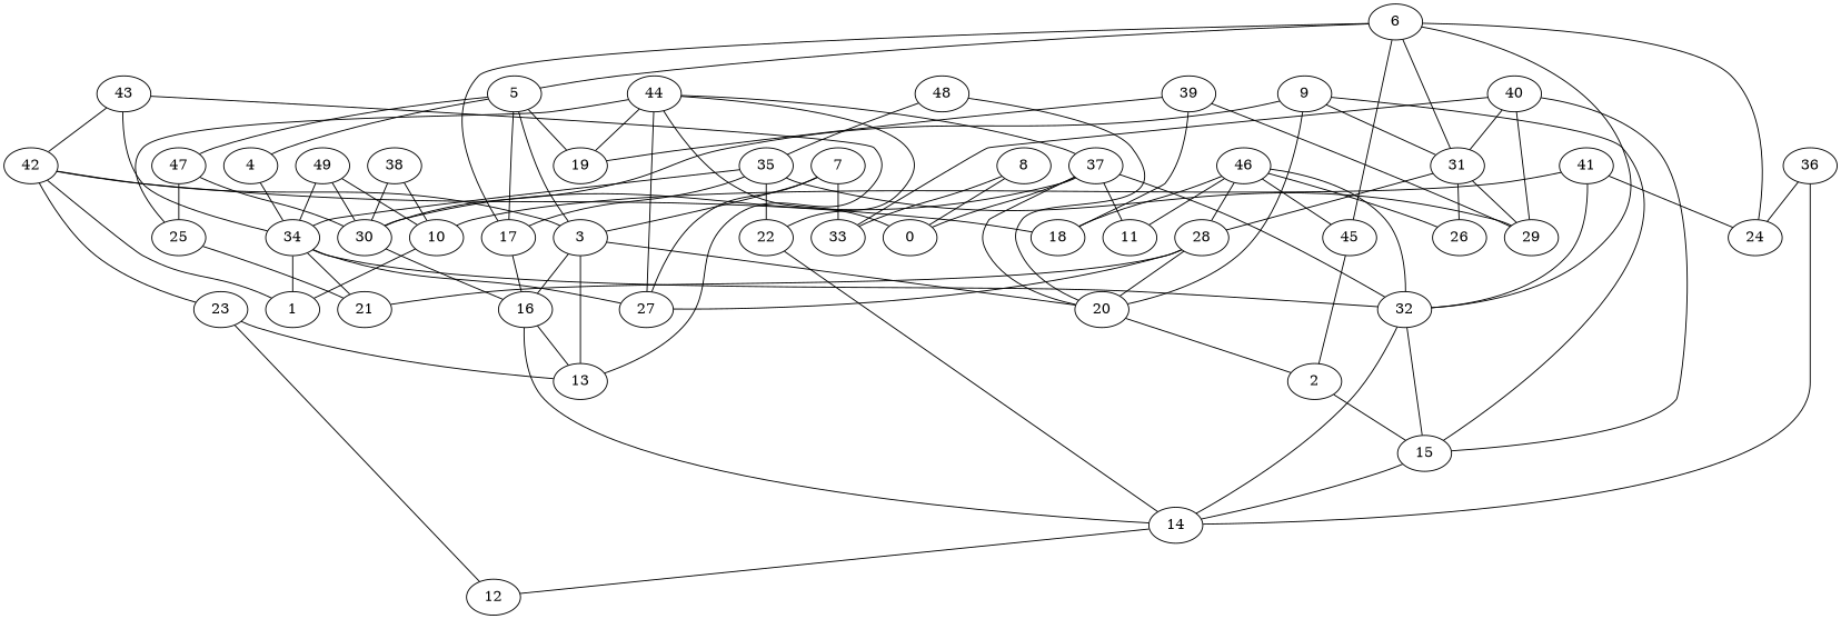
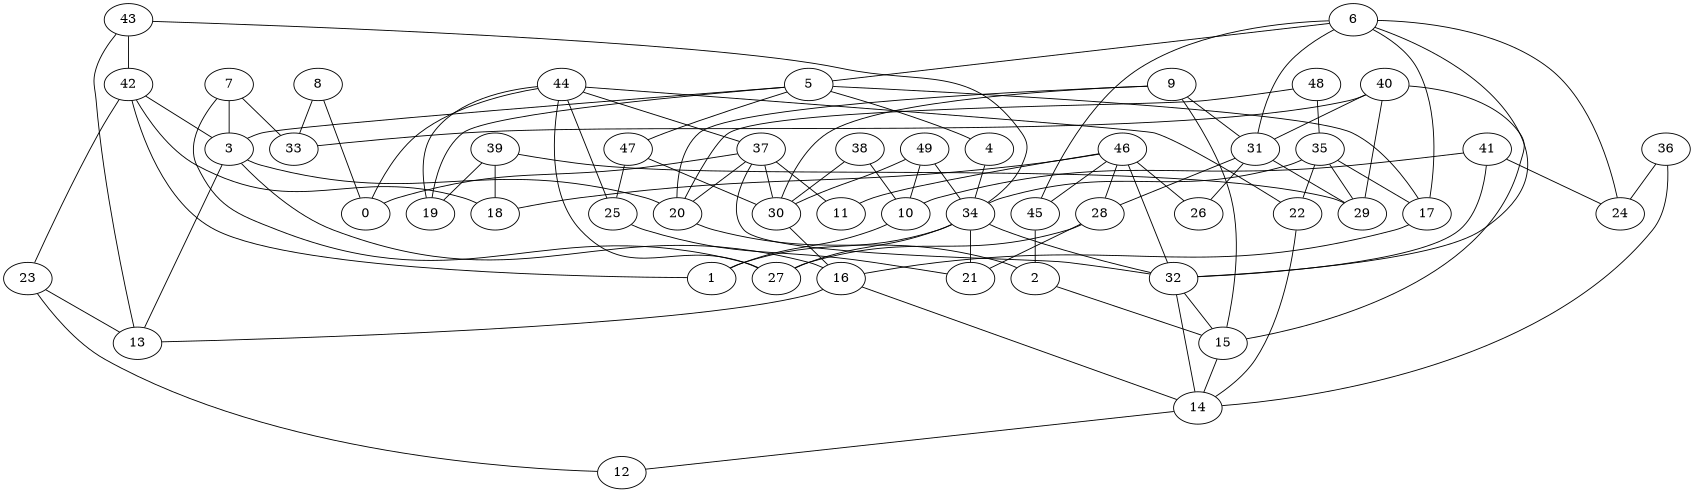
  digraph {
    edge [color=black dir=none]
    43
    13
    34
    42
    1
    32
    27
    21
    23
    3
    18
    49
    10
    30
    16
    12
    20
    35
    22
    17
    29
    14
    15
    36
    24
    39
    19
    37
    0
    11
    2
    46
    28
    26
    45
    7
    33
    41
    38
    8
    48
    5
    4
    47
    25
    44
    9
    31
    40
    6
    subgraph sub_1 {
      43
      13
      34
      42
      1
      32
      27
      21
      23
      3
      18
      49
      10
      30
      16
      12
      20
      35
      22
      17
      29
      14
      15
      36
      24
      39
      19
      37
      0
      11
      2
      46
      28
      26
      45
      7
      33
      41
      38
      8
      48
      5
      4
      47
      25
      44
      9
      31
      40
      6
    }
    43 -> 13
    43 -> 34
    43 -> 42
    34 -> 1
    34 -> 32
    34 -> 27
    34 -> 21
    42 -> 1
    42 -> 23
    42 -> 3
    42 -> 18
    32 -> 14
    32 -> 15
    23 -> 13
    23 -> 12
    3 -> 13
    3 -> 16
    3 -> 20
    49 -> 34
    49 -> 10
    49 -> 30
    10 -> 1
    30 -> 16
    16 -> 13
    16 -> 14
    20 -> 2
    35 -> 34
    35 -> 22
    35 -> 17
    35 -> 29
    22 -> 14
    17 -> 16
    14 -> 12
    15 -> 14
    36 -> 14
    36 -> 24
    39 -> 18
    39 -> 29
    39 -> 19
    37 -> 32
    37 -> 30
    37 -> 20
    37 -> 0
    37 -> 11
    2 -> 15
    46 -> 32
    46 -> 18
    46 -> 11
    46 -> 28
    46 -> 26
    46 -> 45
    28 -> 27
    28 -> 21
-   28 -> 20
    45 -> 2
    7 -> 27
    7 -> 3
    7 -> 33
    41 -> 32
    41 -> 10
    41 -> 24
    38 -> 10
    38 -> 30
    8 -> 0
    8 -> 33
    48 -> 20
    48 -> 35
    5 -> 3
    5 -> 17
    5 -> 19
    5 -> 4
    5 -> 47
    4 -> 34
    47 -> 30
    47 -> 25
    25 -> 21
    44 -> 27
    44 -> 22
    44 -> 19
    44 -> 37
    44 -> 0
    44 -> 25
    9 -> 30
    9 -> 20
    9 -> 15
    9 -> 31
    31 -> 29
    31 -> 28
    31 -> 26
    40 -> 29
    40 -> 15
    40 -> 33
    40 -> 31
    6 -> 32
    6 -> 17
    6 -> 24
    6 -> 45
    6 -> 5
    6 -> 31
  }
